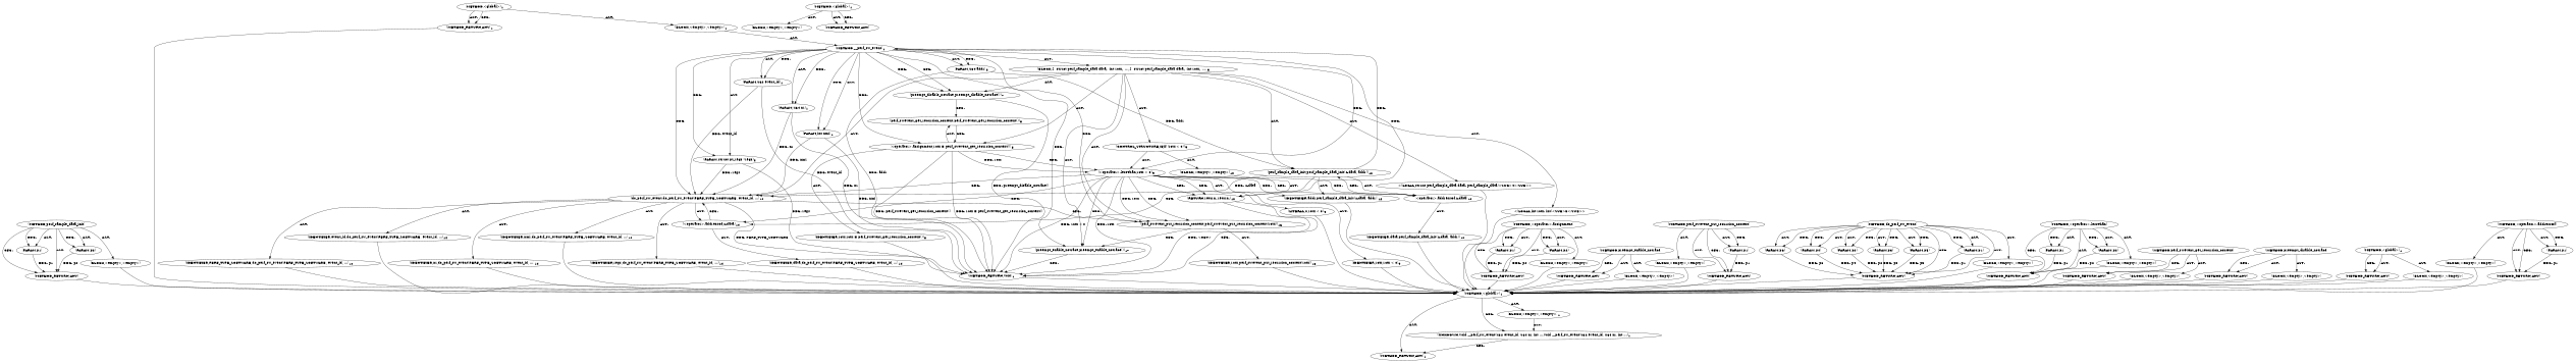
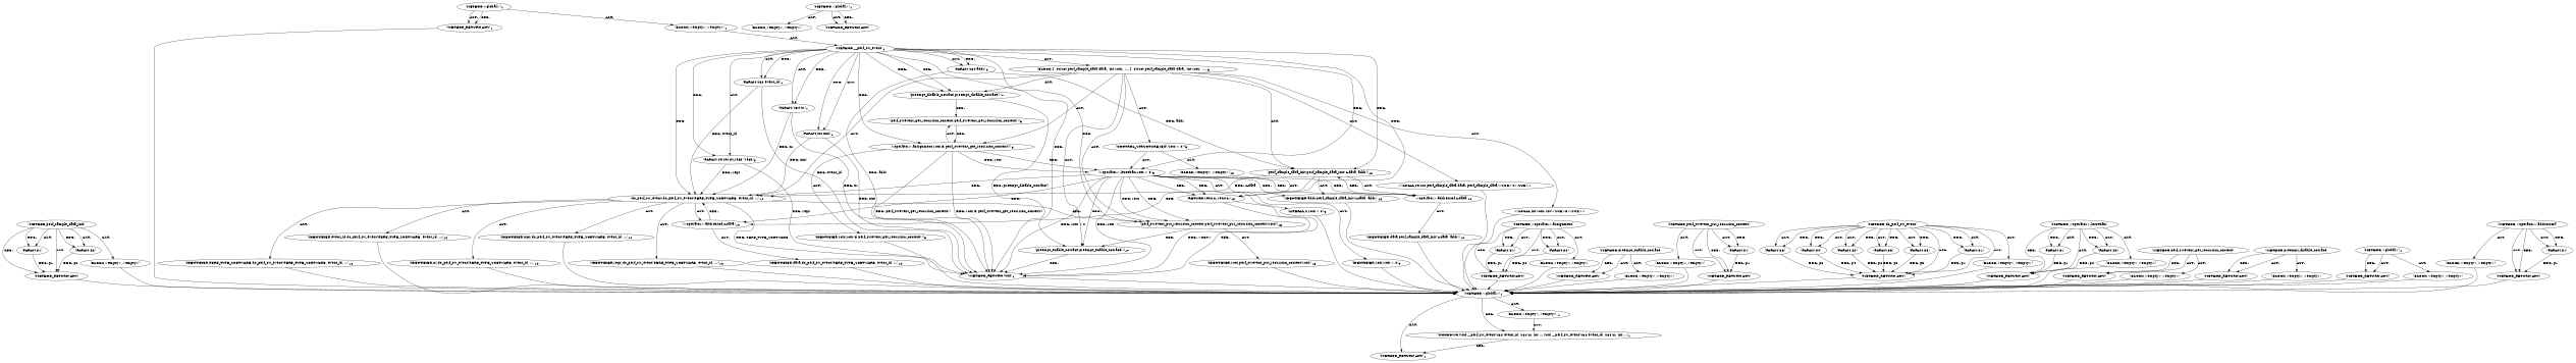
  digraph {
    n1 [label=<(METHOD,perf_sample_data_init)>]
    n2 [label=<(PARAM,p1)>]
    n3 [label=<(PARAM,p2)>]
    n4 [label=<(BLOCK,&lt;empty&gt;,&lt;empty&gt;)>]
    n5 [label=<(METHOD_RETURN,ANY)>]
    n6 [label=<(METHOD,&lt;global&gt;)<SUB>1</SUB>>]
    n7 [label=<(BLOCK,&lt;empty&gt;,&lt;empty&gt;)<SUB>1</SUB>>]
    n8 [label=<(UNKNOWN,void __perf_sw_event(u32 event_id, u64 nr, int ...,void __perf_sw_event(u32 event_id, u64 nr, int ...)<SUB>1</SUB>>]
    n9 [label=<(METHOD_RETURN,ANY)<SUB>1</SUB>>]
    n10 [label=<(METHOD,&lt;global&gt;)<SUB>1</SUB>>]
    n11 [label=<(BLOCK,&lt;empty&gt;,&lt;empty&gt;)<SUB>1</SUB>>]
    n12 [label=<(METHOD_RETURN,ANY)<SUB>1</SUB>>]
    n13 [label=<(METHOD,__perf_sw_event)<SUB>1</SUB>>]
    n14 [label=<(PARAM,u32 event_id)<SUB>1</SUB>>]
    n15 [label=<(PARAM,u64 nr)<SUB>1</SUB>>]
    n16 [label=<(PARAM,int nmi)<SUB>1</SUB>>]
    n17 [label=<(PARAM,struct pt_regs *regs)<SUB>2</SUB>>]
    n18 [label=<(PARAM,u64 addr)<SUB>2</SUB>>]
    n19 [label=<(BLOCK,{  	struct perf_sample_data data;  	int rctx;  ...,{  	struct perf_sample_data data;  	int rctx;  ...)<SUB>3</SUB>>]
    n20 [label=<(preempt_disable_notrace,preempt_disable_notrace())<SUB>7</SUB>>]
    n21 [label=<(&lt;operator&gt;.assignment,rctx = perf_swevent_get_recursion_context())<SUB>8</SUB>>]
    n22 [label=<(&lt;operator&gt;.lessThan,rctx &lt; 0)<SUB>9</SUB>>]
    n23 [label=<(RETURN,return;,return;)<SUB>10</SUB>>]
    n24 [label=<(perf_sample_data_init,perf_sample_data_init(&amp;data, addr))<SUB>12</SUB>>]
    n25 [label=<(do_perf_sw_event,do_perf_sw_event(PERF_TYPE_SOFTWARE, event_id, ...)<SUB>14</SUB>>]
    n26 [label=<(perf_swevent_put_recursion_context,perf_swevent_put_recursion_context(rctx))<SUB>16</SUB>>]
    n27 [label=<(preempt_enable_notrace,preempt_enable_notrace())<SUB>17</SUB>>]
    n28 [label=<(METHOD_RETURN,void)<SUB>1</SUB>>]
    n29 [label="<(LOCAL,struct perf_sample_data data: perf_sample_data)<SUB>4</SUB>>"]
    n30 [label="<(LOCAL,int rctx: int)<SUB>5</SUB>>"]
    n31 [label=<(CONTROL_STRUCTURE,IF,if (rctx &lt; 0))<SUB>9</SUB>>]
    n32 [label=<(perf_swevent_get_recursion_context,perf_swevent_get_recursion_context())<SUB>8</SUB>>]
    n33 [label=<(IDENTIFIER,rctx,rctx = perf_swevent_get_recursion_context())<SUB>8</SUB>>]
    n34 [label=<(IDENTIFIER,rctx,rctx &lt; 0)<SUB>9</SUB>>]
    n35 [label=<(LITERAL,0,rctx &lt; 0)<SUB>9</SUB>>]
    n36 [label=<(&lt;operator&gt;.addressOf,&amp;data)<SUB>12</SUB>>]
    n37 [label=<(&lt;operator&gt;.addressOf,&amp;data)<SUB>14</SUB>>]
    n38 [label=<(IDENTIFIER,addr,perf_sample_data_init(&amp;data, addr))<SUB>12</SUB>>]
    n39 [label=<(IDENTIFIER,PERF_TYPE_SOFTWARE,do_perf_sw_event(PERF_TYPE_SOFTWARE, event_id, ...)<SUB>14</SUB>>]
    n40 [label=<(IDENTIFIER,event_id,do_perf_sw_event(PERF_TYPE_SOFTWARE, event_id, ...)<SUB>14</SUB>>]
    n41 [label=<(IDENTIFIER,nr,do_perf_sw_event(PERF_TYPE_SOFTWARE, event_id, ...)<SUB>14</SUB>>]
    n42 [label=<(IDENTIFIER,nmi,do_perf_sw_event(PERF_TYPE_SOFTWARE, event_id, ...)<SUB>14</SUB>>]
    n43 [label=<(IDENTIFIER,regs,do_perf_sw_event(PERF_TYPE_SOFTWARE, event_id, ...)<SUB>14</SUB>>]
    n44 [label=<(IDENTIFIER,rctx,perf_swevent_put_recursion_context(rctx))<SUB>16</SUB>>]
    n45 [label=<(BLOCK,&lt;empty&gt;,&lt;empty&gt;)<SUB>10</SUB>>]
    n46 [label=<(IDENTIFIER,data,perf_sample_data_init(&amp;data, addr))<SUB>12</SUB>>]
    n47 [label=<(IDENTIFIER,data,do_perf_sw_event(PERF_TYPE_SOFTWARE, event_id, ...)<SUB>14</SUB>>]
    n48 [label=<(METHOD,&lt;operator&gt;.assignment)>]
    n49 [label=<(PARAM,p1)>]
    n50 [label=<(PARAM,p2)>]
    n51 [label=<(BLOCK,&lt;empty&gt;,&lt;empty&gt;)>]
    n52 [label=<(METHOD_RETURN,ANY)>]
    n53 [label=<(METHOD,preempt_enable_notrace)>]
    n54 [label=<(BLOCK,&lt;empty&gt;,&lt;empty&gt;)>]
    n55 [label=<(METHOD_RETURN,ANY)>]
    n56 [label=<(METHOD,perf_swevent_put_recursion_context)>]
    n57 [label=<(PARAM,p1)>]
    n58 [label=<(BLOCK,&lt;empty&gt;,&lt;empty&gt;)>]
    n59 [label=<(METHOD_RETURN,ANY)>]
    n60 [label=<(METHOD,do_perf_sw_event)>]
    n61 [label=<(PARAM,p1)>]
    n62 [label=<(PARAM,p2)>]
    n63 [label=<(PARAM,p3)>]
    n64 [label=<(PARAM,p4)>]
    n65 [label=<(PARAM,p5)>]
    n66 [label=<(PARAM,p6)>]
    n67 [label=<(BLOCK,&lt;empty&gt;,&lt;empty&gt;)>]
    n68 [label=<(METHOD_RETURN,ANY)>]
    n69 [label=<(METHOD,&lt;operator&gt;.lessThan)>]
    n70 [label=<(PARAM,p1)>]
    n71 [label=<(PARAM,p2)>]
    n72 [label=<(BLOCK,&lt;empty&gt;,&lt;empty&gt;)>]
    n73 [label=<(METHOD_RETURN,ANY)>]
    n74 [label=<(METHOD,perf_swevent_get_recursion_context)>]
    n75 [label=<(BLOCK,&lt;empty&gt;,&lt;empty&gt;)>]
    n76 [label=<(METHOD_RETURN,ANY)>]
    n77 [label=<(METHOD,preempt_disable_notrace)>]
    n78 [label=<(BLOCK,&lt;empty&gt;,&lt;empty&gt;)>]
    n79 [label=<(METHOD_RETURN,ANY)>]
    n80 [label=<(METHOD,&lt;global&gt;)<SUB>1</SUB>>]
    n81 [label=<(BLOCK,&lt;empty&gt;,&lt;empty&gt;)>]
    n82 [label=<(METHOD_RETURN,ANY)>]
    n83 [label=<(METHOD,&lt;operator&gt;.addressOf)>]
    n84 [label=<(PARAM,p1)>]
    n85 [label=<(BLOCK,&lt;empty&gt;,&lt;empty&gt;)>]
    n86 [label=<(METHOD_RETURN,ANY)>]
    n87 [label=<(METHOD,&lt;global&gt;)<SUB>1</SUB>>]
    n88 [label=<(BLOCK,&lt;empty&gt;,&lt;empty&gt;)>]
    n89 [label=<(METHOD_RETURN,ANY)>]
    n1 -> n2 [label="AST: "]
    n1 -> n2 [label="DDG: "]
    n1 -> n3 [label="AST: "]
    n1 -> n3 [label="DDG: "]
    n1 -> n4 [label="AST: "]
    n1 -> n5 [label="AST: "]
    n1 -> n5 [label="CFG: "]
    n2 -> n5 [label="DDG: p1"]
    n3 -> n5 [label="DDG: p2"]
    n4 -> n6
    n5 -> n6
    n6 -> n7 [label="AST: "]
    n6 -> n8 [label="CFG: "]
    n6 -> n9 [label="AST: "]
    n7 -> n8 [label="AST: "]
    n8 -> n9 [label="CFG: "]
    n10 -> n11 [label="AST: "]
    n10 -> n12 [label="AST: "]
    n10 -> n12 [label="CFG: "]
    n11 -> n13 [label="AST: "]
    n12 -> n6
    n13 -> n14 [label="AST: "]
    n13 -> n14 [label="DDG: "]
    n13 -> n15 [label="AST: "]
    n13 -> n15 [label="DDG: "]
    n13 -> n16 [label="AST: "]
    n13 -> n16 [label="DDG: "]
    n13 -> n17 [label="AST: "]
    n13 -> n17 [label="DDG: "]
    n13 -> n18 [label="AST: "]
    n13 -> n18 [label="DDG: "]
    n13 -> n19 [label="AST: "]
    n13 -> n20 [label="CFG: "]
    n13 -> n20 [label="DDG: "]
    n13 -> n21 [label="DDG: "]
    n13 -> n22 [label="DDG: "]
    n13 -> n23 [label="DDG: "]
-   n24 -> n13 [label="DDG: "]
+   n13 -> n24 [label="DDG: "]
    n13 -> n25 [label="DDG: "]
    n13 -> n26 [label="DDG: "]
    n13 -> n27 [label="DDG: "]
    n14 -> n25 [label="DDG: event_id"]
    n14 -> n28 [label="DDG: event_id"]
    n15 -> n25 [label="DDG: nr"]
    n15 -> n28 [label="DDG: nr"]
    n16 -> n25 [label="DDG: nmi"]
    n16 -> n28 [label="DDG: nmi"]
    n17 -> n25 [label="DDG: regs"]
    n17 -> n28 [label="DDG: regs"]
    n18 -> n24 [label="DDG: addr"]
    n18 -> n28 [label="DDG: addr"]
    n19 -> n20 [label="AST: "]
    n19 -> n21 [label="AST: "]
    n19 -> n24 [label="AST: "]
    n19 -> n25 [label="AST: "]
    n19 -> n26 [label="AST: "]
    n19 -> n27 [label="AST: "]
    n19 -> n29 [label="AST: "]
    n19 -> n30 [label="AST: "]
    n19 -> n31 [label="AST: "]
    n20 -> n28 [label="DDG: preempt_disable_notrace()"]
    n20 -> n32 [label="CFG: "]
    n21 -> n22 [label="CFG: "]
    n21 -> n22 [label="DDG: rctx"]
    n21 -> n28 [label="DDG: perf_swevent_get_recursion_context()"]
    n21 -> n28 [label="DDG: rctx = perf_swevent_get_recursion_context()"]
    n21 -> n32 [label="AST: "]
    n21 -> n33 [label="AST: "]
    n22 -> n23 [label="CFG: "]
    n22 -> n23 [label="CDG: "]
    n22 -> n25 [label="CDG: "]
    n22 -> n26 [label="DDG: rctx"]
    n22 -> n26 [label="CDG: "]
    n22 -> n27 [label="CDG: "]
    n22 -> n28 [label="DDG: rctx"]
    n22 -> n28 [label="DDG: rctx &lt; 0"]
    n22 -> n34 [label="AST: "]
    n22 -> n35 [label="AST: "]
    n22 -> n36 [label="CFG: "]
    n22 -> n36 [label="CDG: "]
    n22 -> n37 [label="CDG: "]
    n22 -> n38 [label="CDG: "]
    n23 -> n28 [label="CFG: "]
    n23 -> n28 [label="DDG: &lt;RET&gt;"]
    n24 -> n25 [label="DDG: &amp;data"]
    n24 -> n36 [label="AST: "]
    n24 -> n37 [label="CFG: "]
    n24 -> n38 [label="AST: "]
    n25 -> n26 [label="CFG: "]
    n25 -> n28 [label="DDG: PERF_TYPE_SOFTWARE"]
    n25 -> n37 [label="AST: "]
    n25 -> n39 [label="AST: "]
    n25 -> n40 [label="AST: "]
    n25 -> n41 [label="AST: "]
    n25 -> n42 [label="AST: "]
    n25 -> n43 [label="AST: "]
    n26 -> n27 [label="CFG: "]
    n26 -> n44 [label="AST: "]
    n27 -> n28 [label="CFG: "]
    n28 -> n6
    n29 -> n6
    n30 -> n6
    n31 -> n22 [label="AST: "]
    n31 -> n45 [label="AST: "]
    n32 -> n21 [label="CFG: "]
    n33 -> n6
    n34 -> n6
    n35 -> n6
    n36 -> n24 [label="CFG: "]
    n36 -> n46 [label="AST: "]
    n37 -> n25 [label="CFG: "]
    n37 -> n47 [label="AST: "]
    n38 -> n6
    n39 -> n6
    n40 -> n6
    n41 -> n6
    n42 -> n6
    n43 -> n6
    n44 -> n6
    n45 -> n23 [label="AST: "]
    n46 -> n6
    n47 -> n6
    n48 -> n49 [label="AST: "]
    n48 -> n49 [label="DDG: "]
    n48 -> n50 [label="AST: "]
    n48 -> n50 [label="DDG: "]
    n48 -> n51 [label="AST: "]
    n48 -> n52 [label="AST: "]
    n48 -> n52 [label="CFG: "]
    n49 -> n52 [label="DDG: p1"]
    n50 -> n52 [label="DDG: p2"]
    n51 -> n6
    n52 -> n6
    n53 -> n54 [label="AST: "]
    n53 -> n55 [label="AST: "]
    n53 -> n55 [label="CFG: "]
    n54 -> n6
    n55 -> n6
    n56 -> n57 [label="AST: "]
    n56 -> n57 [label="DDG: "]
    n56 -> n58 [label="AST: "]
    n56 -> n59 [label="AST: "]
    n56 -> n59 [label="CFG: "]
    n57 -> n59 [label="DDG: p1"]
    n58 -> n6
    n59 -> n6
    n60 -> n61 [label="AST: "]
    n60 -> n61 [label="DDG: "]
    n60 -> n62 [label="AST: "]
    n60 -> n62 [label="DDG: "]
    n60 -> n63 [label="AST: "]
    n60 -> n63 [label="DDG: "]
    n60 -> n64 [label="AST: "]
    n60 -> n64 [label="DDG: "]
    n60 -> n65 [label="AST: "]
    n60 -> n65 [label="DDG: "]
    n60 -> n66 [label="AST: "]
    n60 -> n66 [label="DDG: "]
    n60 -> n67 [label="AST: "]
    n60 -> n68 [label="AST: "]
    n60 -> n68 [label="CFG: "]
    n61 -> n68 [label="DDG: p1"]
    n62 -> n68 [label="DDG: p2"]
    n63 -> n68 [label="DDG: p3"]
    n64 -> n68 [label="DDG: p4"]
    n65 -> n68 [label="DDG: p5"]
    n66 -> n68 [label="DDG: p6"]
    n67 -> n6
    n68 -> n6
    n69 -> n70 [label="AST: "]
    n69 -> n70 [label="DDG: "]
    n69 -> n71 [label="AST: "]
    n69 -> n71 [label="DDG: "]
    n69 -> n72 [label="AST: "]
    n69 -> n73 [label="AST: "]
    n69 -> n73 [label="CFG: "]
    n70 -> n73 [label="DDG: p1"]
    n71 -> n73 [label="DDG: p2"]
    n72 -> n6
    n73 -> n6
    n74 -> n75 [label="AST: "]
    n74 -> n76 [label="AST: "]
    n74 -> n76 [label="CFG: "]
    n75 -> n6
    n76 -> n6
    n77 -> n78 [label="AST: "]
    n77 -> n79 [label="AST: "]
    n77 -> n79 [label="CFG: "]
    n78 -> n6
    n79 -> n6
    n80 -> n81 [label="AST: "]
    n80 -> n82 [label="AST: "]
    n80 -> n82 [label="CFG: "]
    n81 -> n6
    n82 -> n6
    n83 -> n84 [label="AST: "]
    n83 -> n84 [label="DDG: "]
    n83 -> n85 [label="AST: "]
    n83 -> n86 [label="AST: "]
    n83 -> n86 [label="CFG: "]
    n84 -> n86 [label="DDG: p1"]
    n85 -> n6
    n86 -> n6
    n87 -> n88 [label="AST: "]
    n87 -> n89 [label="AST: "]
    n87 -> n89 [label="CFG: "]
  }
